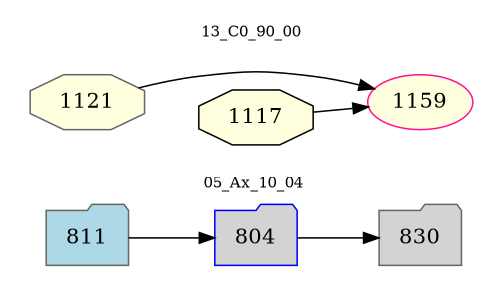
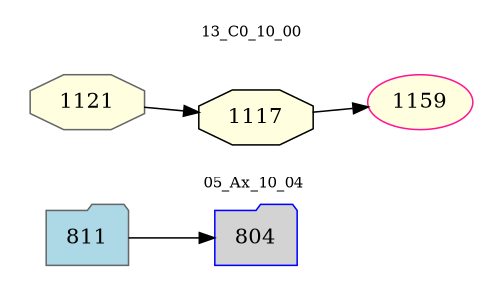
  digraph {
    rankdir=LR
    node [color=gray40 fillcolor=lightyellow shape=folder style=filled]
    edge [color=black]
    n1 [fillcolor=lightblue label=811]
    n2 [color=blue fillcolor=lightgrey label=804]
-   n3 [fillcolor=lightgrey label=830]
    n4 [label=1121 shape=octagon]
    n5 [color=black label=1117 shape=octagon]
    n6 [color=deeppink label=1159 shape=ellipse]
    subgraph cluster_1 {
      color=white
      fontsize=10
      label="05_Ax_10_04"
      n1
      n2
-     n3
    }
    subgraph cluster_2 {
      color=white
      fontsize=10
-     label="13_C0_90_00"
+     label="13_C0_10_00"
      n4
      n5
      n6
    }
    n1 -> n2
-   n2 -> n3
-   n4 -> n6
+   n4 -> n5
    n5 -> n6
  }
